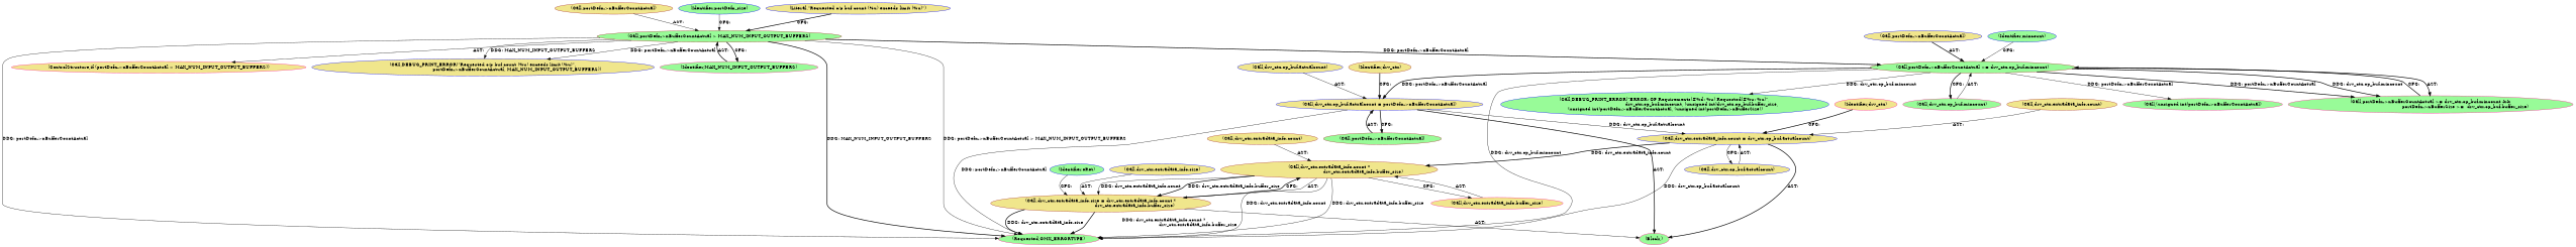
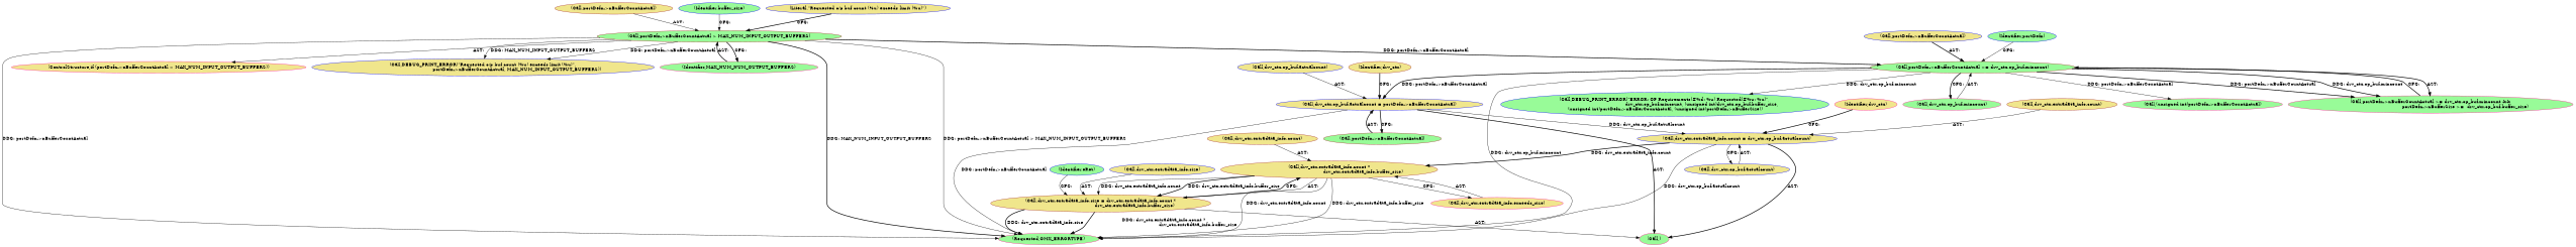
  digraph {
    node [color=blue fillcolor=khaki style=filled]
    edge [style=solid]
    n1 [label="(Call,drv_ctx.op_buf.actualcount = portDefn->nBufferCountActual)"]
    n2 [label="(Call,drv_ctx.extradata_info.count = drv_ctx.op_buf.actualcount)"]
-   n3 [color=deeppink fillcolor=palegreen label="(Block,)"]
+   n3 [color=deeppink fillcolor=palegreen label="(Call,)"]
    n4 [color=brown fillcolor=palegreen label="(Call,portDefn->nBufferCountActual)"]
    n5 [color=deeppink fillcolor=palegreen label="(Requested,OMX_ERRORTYPE)"]
    n6 [color=brown label="(Call,drv_ctx.extradata_info.count *\n                                               drv_ctx.extradata_info.buffer_size)"]
    n7 [label="(Call,drv_ctx.op_buf.actualcount)"]
    n8 [color=brown fillcolor=palegreen label="(Call,portDefn->nBufferCountActual >= drv_ctx.op_buf.mincount)"]
    n9 [color=deeppink fillcolor=palegreen label="(Call,portDefn->nBufferCountActual >= drv_ctx.op_buf.mincount &&\n                                                portDefn->nBufferSize >=  drv_ctx.op_buf.buffer_size)"]
    n10 [fillcolor=palegreen label="(Call,DEBUG_PRINT_ERROR(\"ERROR: OP Requirements(#%d: %u) Requested(#%u: %u)\",\n                                                   drv_ctx.op_buf.mincount, (unsigned int)drv_ctx.op_buf.buffer_size,\n (unsigned int)portDefn->nBufferCountActual, (unsigned int)portDefn->nBufferSize))"]
    n11 [color=deeppink fillcolor=palegreen label="(Call,drv_ctx.op_buf.mincount)"]
    n12 [color=deeppink fillcolor=palegreen label="(Call,(unsigned int)portDefn->nBufferCountActual)"]
    n13 [color=brown fillcolor=palegreen label="(Call,portDefn->nBufferCountActual > MAX_NUM_INPUT_OUTPUT_BUFFERS)"]
    n14 [color=deeppink label="(ControlStructure,if (portDefn->nBufferCountActual > MAX_NUM_INPUT_OUTPUT_BUFFERS))"]
    n15 [label="(Call,DEBUG_PRINT_ERROR(\"Requested o/p buf count (%u) exceeds limit (%u)\",\n                                               portDefn->nBufferCountActual, MAX_NUM_INPUT_OUTPUT_BUFFERS))"]
-   n16 [color=deeppink fillcolor=palegreen label="(Identifier,MAX_NUM_INPUT_OUTPUT_BUFFERS)"]
+   n16 [color=deeppink fillcolor=palegreen label="(Identifier,MAX_NUM_NUM_OUTPUT_BUFFERS)"]
    n17 [color=brown label="(Call,drv_ctx.extradata_info.size = drv_ctx.extradata_info.count *\n                                               drv_ctx.extradata_info.buffer_size)"]
-   n18 [color=deeppink label="(Call,drv_ctx.extradata_info.buffer_size)"]
+   n18 [color=deeppink label="(Call,drv_ctx.extradata_info.exceeds_size)"]
    n19 [fillcolor=palegreen label="(Identifier,eRet)"]
    n20 [color=brown label="(Call,portDefn->nBufferCountActual)"]
    n21 [label="(Call,portDefn->nBufferCountActual)"]
-   n22 [fillcolor=palegreen label="(Identifier,portDefn_size)"]
+   n22 [fillcolor=palegreen label="(Identifier,buffer_size)"]
    n23 [label="(Call,drv_ctx.extradata_info.size)"]
-   n24 [fillcolor=palegreen label="(Identifier,mincount)"]
+   n24 [fillcolor=palegreen label="(Identifier,portDefn)"]
    n25 [color=brown label="(Call,drv_ctx.extradata_info.count)"]
    n26 [color=brown label="(Identifier,drv_ctx)"]
    n27 [color=deeppink label="(Identifier,drv_ctx)"]
    n28 [label="(Literal,\"Requested o/p buf count (%u) exceeds limit (%u)\")"]
    n29 [label="(Call,drv_ctx.op_buf.actualcount)"]
    n30 [color=brown label="(Call,drv_ctx.extradata_info.count)"]
    n1 -> n2 [label="DDG: drv_ctx.op_buf.actualcount"]
    n1 -> n3 [label="AST: " style=bold]
    n1 -> n4 [label="CFG: " style=bold]
    n1 -> n5 [label="DDG: portDefn->nBufferCountActual"]
    n2 -> n3 [label="AST: " style=bold]
    n2 -> n5 [label="DDG: drv_ctx.op_buf.actualcount"]
    n2 -> n6 [label="DDG: drv_ctx.extradata_info.count" style=bold]
    n2 -> n7 [label="CFG: "]
    n4 -> n1 [label="AST: " style=bold]
    n6 -> n5 [label="DDG: drv_ctx.extradata_info.count"]
    n6 -> n5 [label="DDG: drv_ctx.extradata_info.buffer_size"]
    n6 -> n17 [label="AST: "]
    n6 -> n17 [label="DDG: drv_ctx.extradata_info.count"]
    n6 -> n17 [label="DDG: drv_ctx.extradata_info.buffer_size" style=bold]
    n6 -> n18 [label="CFG: "]
    n7 -> n2 [label="AST: "]
    n8 -> n1 [label="DDG: portDefn->nBufferCountActual" style=bold]
    n8 -> n5 [label="DDG: drv_ctx.op_buf.mincount"]
    n8 -> n9 [label="AST: " style=bold]
    n8 -> n9 [label="DDG: portDefn->nBufferCountActual" style=bold]
    n8 -> n9 [label="DDG: drv_ctx.op_buf.mincount" style=bold]
    n8 -> n10 [label="DDG: drv_ctx.op_buf.mincount"]
    n8 -> n11 [label="CFG: " style=bold]
    n8 -> n12 [label="DDG: portDefn->nBufferCountActual"]
    n9 -> n8 [label="CFG: " style=bold]
    n11 -> n8 [label="AST: "]
    n13 -> n5 [label="DDG: MAX_NUM_INPUT_OUTPUT_BUFFERS" style=bold]
    n13 -> n5 [label="DDG: portDefn->nBufferCountActual > MAX_NUM_INPUT_OUTPUT_BUFFERS"]
    n13 -> n5 [label="DDG: portDefn->nBufferCountActual"]
    n13 -> n8 [label="DDG: portDefn->nBufferCountActual" style=bold]
    n13 -> n14 [label="AST: "]
    n13 -> n15 [label="DDG: portDefn->nBufferCountActual"]
    n13 -> n15 [label="DDG: MAX_NUM_INPUT_OUTPUT_BUFFERS"]
    n13 -> n16 [label="CFG: " style=bold]
    n16 -> n13 [label="AST: " style=bold]
    n17 -> n3 [label="AST: "]
    n17 -> n5 [label="DDG: drv_ctx.extradata_info.size" style=bold]
    n17 -> n5 [label="DDG: drv_ctx.extradata_info.count *\n                                               drv_ctx.extradata_info.buffer_size" style=bold]
    n17 -> n6 [label="CFG: " style=bold]
    n18 -> n6 [label="AST: "]
    n19 -> n17 [label="CFG: "]
    n20 -> n13 [label="AST: "]
    n21 -> n8 [label="AST: " style=bold]
    n22 -> n13 [label="CFG: "]
    n23 -> n17 [label="AST: "]
    n24 -> n8 [label="CFG: "]
    n25 -> n6 [label="AST: "]
    n26 -> n1 [label="CFG: " style=bold]
    n27 -> n2 [label="CFG: " style=bold]
    n28 -> n13 [label="CFG: " style=bold]
    n29 -> n1 [label="AST: "]
    n30 -> n2 [label="AST: "]
  }
